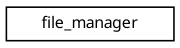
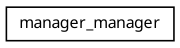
  digraph {
    rankdir=LR
    fontname="Noto Sans"
-   n1 [color=black fillcolor=white fontname="Noto Sans" fontsize=10 height=0.2 label=file_manager shape=record style=filled width=0.4]
+   n1 [color=black fillcolor=white fontname="Noto Sans" fontsize=10 height=0.2 label=manager_manager shape=record style=filled width=0.4]
  }
